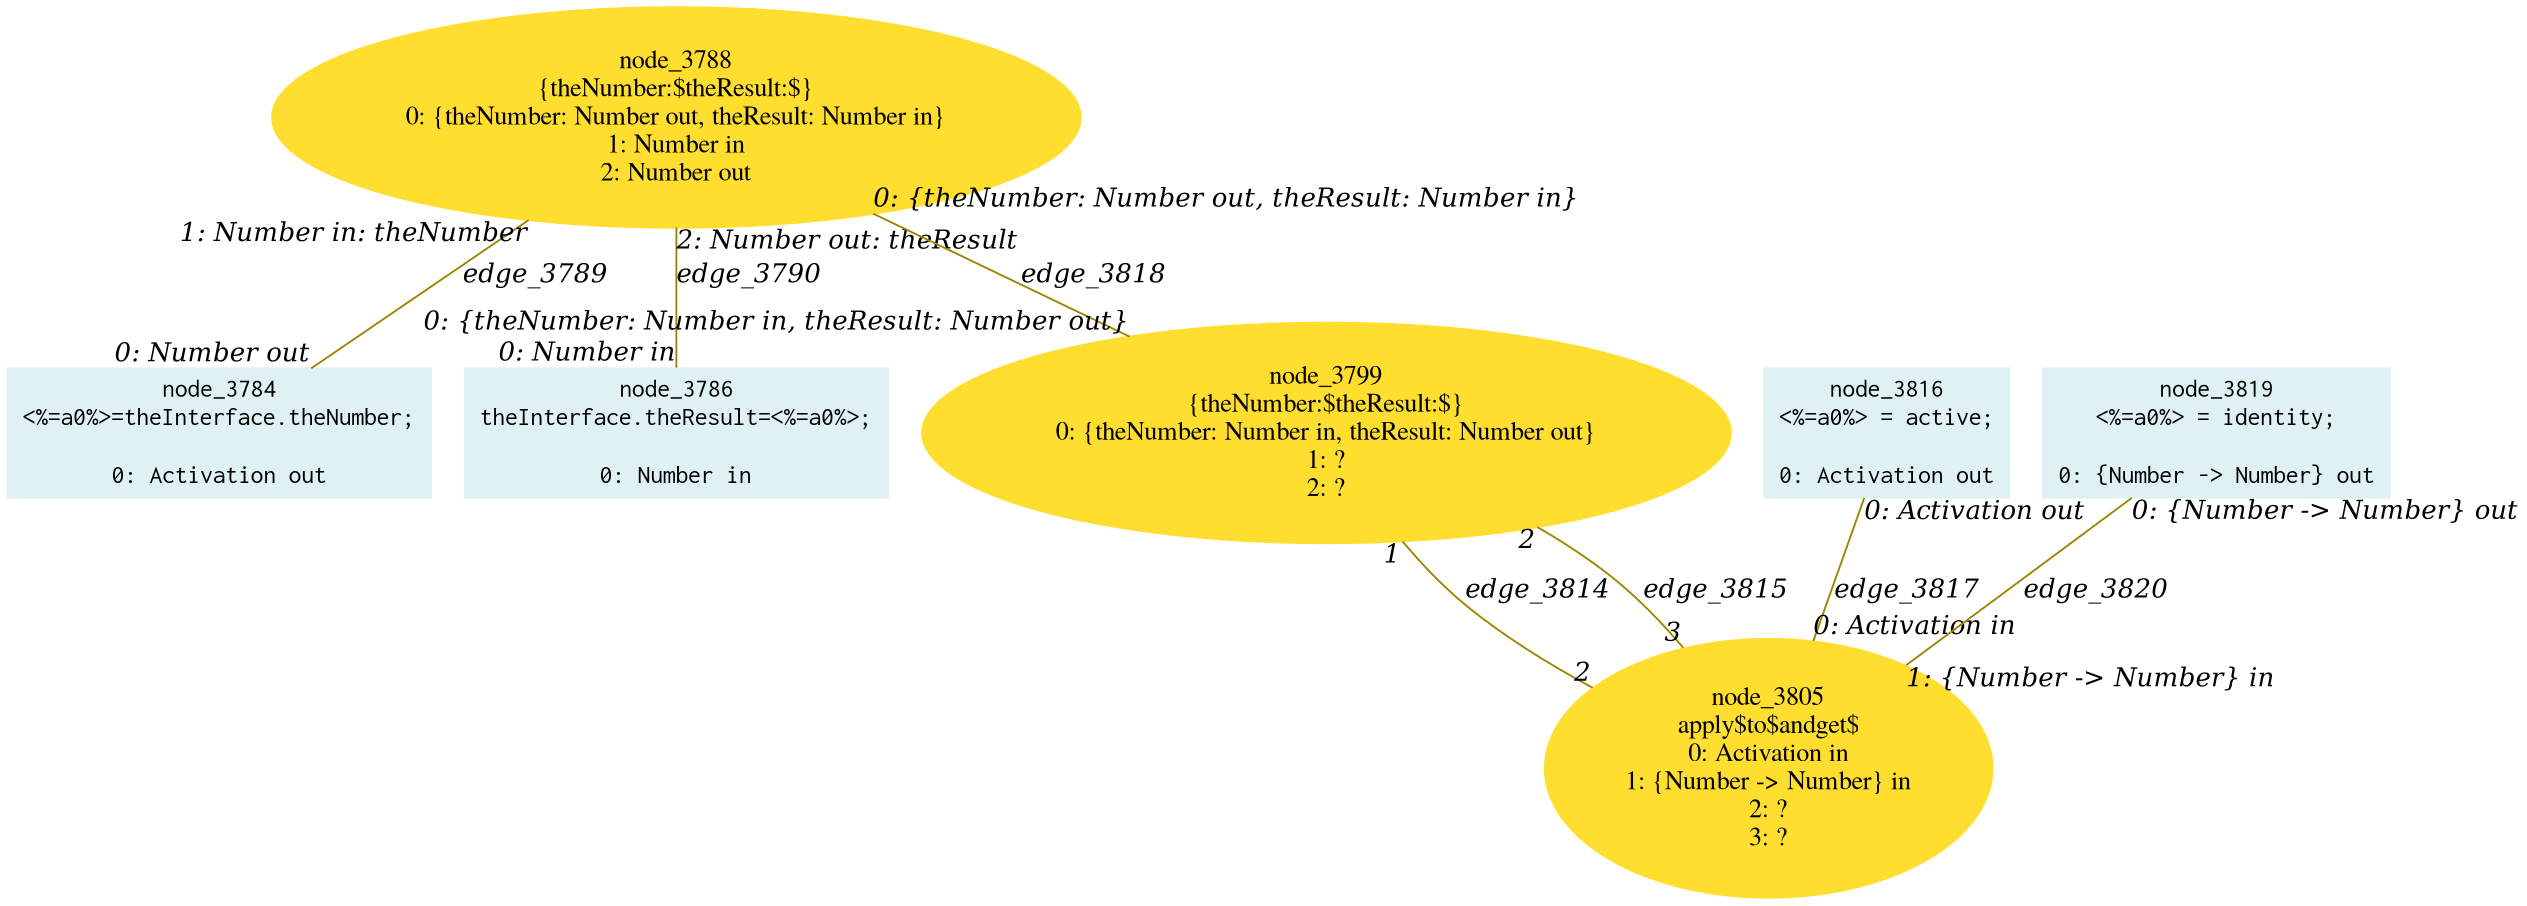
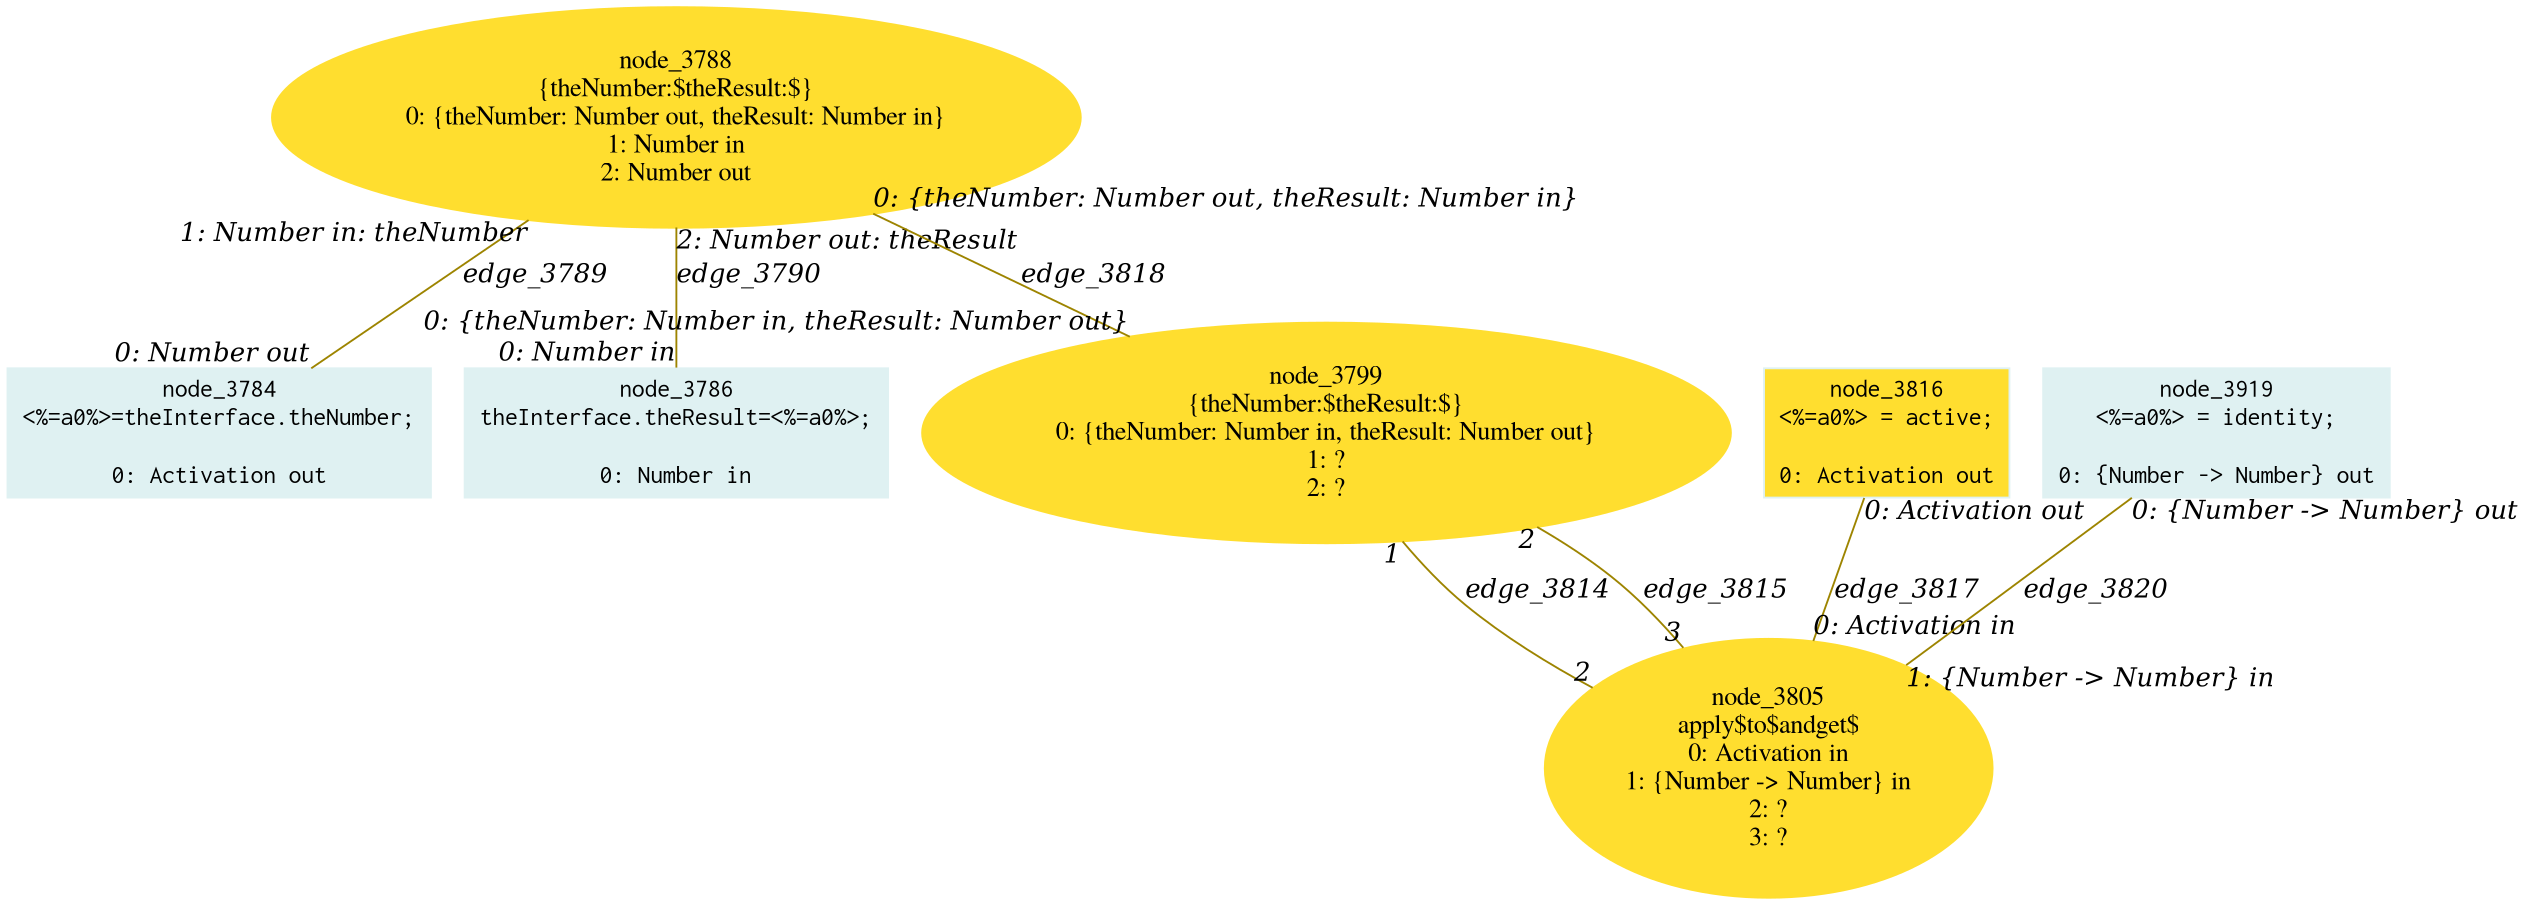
  digraph {
    node [color="#dff1f2" fontname=Courier shape=box style=filled]
    edge [arrowHead=none arrowsize=1 color="#9d8400" dir=none fontname="Times-Italic"]
    n1 [label="node_3784\n<%=a0%>=theInterface.theNumber;\n\n0: Activation out"]
    n2 [label="node_3786\ntheInterface.theResult=<%=a0%>;\n\n0: Number in"]
    n3 [color="#ffde2f" fontname=Times label="node_3788\n{theNumber:$theResult:$}\n0: {theNumber: Number out, theResult: Number in}\n1: Number in\n2: Number out" shape=ellipse]
    n4 [color="#ffde2f" fontname=Times label="node_3799\n{theNumber:$theResult:$}\n0: {theNumber: Number in, theResult: Number out}\n1: ?\n2: ?" shape=ellipse]
    n5 [color="#ffde2f" fontname=Times label="node_3805\napply$to$andget$\n0: Activation in\n1: {Number -> Number} in\n2: ?\n3: ?" shape=ellipse]
-   n6 [label="node_3816\n<%=a0%> = active;\n\n0: Activation out"]
-   n7 [label="node_3819\n<%=a0%> = identity;\n\n0: {Number -> Number} out"]
+   n6 [label="node_3816\n<%=a0%> = active;\n\n0: Activation out" fillcolor="#ffde2f"]
+   n7 [label="node_3919\n<%=a0%> = identity;\n\n0: {Number -> Number} out"]
    n3 -> n1 [headlabel="0: Number out" label=edge_3789 taillabel="1: Number in: theNumber"]
    n3 -> n2 [headlabel="0: Number in" label=edge_3790 taillabel="2: Number out: theResult"]
    n3 -> n4 [headlabel="0: {theNumber: Number in, theResult: Number out}" label=edge_3818 taillabel="0: {theNumber: Number out, theResult: Number in}"]
    n4 -> n5 [headlabel=2 label=edge_3814 taillabel=1]
    n4 -> n5 [headlabel=3 label=edge_3815 taillabel=2]
    n6 -> n5 [headlabel="0: Activation in" label=edge_3817 taillabel="0: Activation out"]
    n7 -> n5 [headlabel="1: {Number -> Number} in" label=edge_3820 taillabel="0: {Number -> Number} out"]
  }
